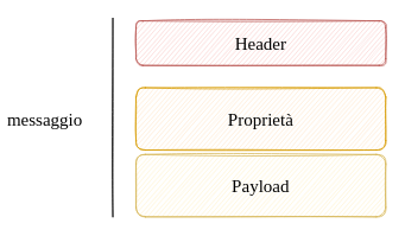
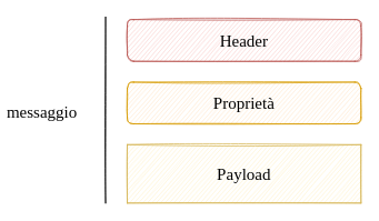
  <mxCell id="0" />
  <mxCell id="1" parent="0" />
  <mxCell id="2" value="Header" style="rounded=1;whiteSpace=wrap;html=1;sketch=1;hachureGap=4;fontFamily=Architects Daughter;fontSource=https%3A%2F%2Ffonts.googleapis.com%2Fcss%3Ffamily%3DArchitects%2BDaughter;fontSize=20;fillColor=#f8cecc;strokeColor=#b85450;" parent="1" vertex="1"><mxGeometry x="152" y="23" width="280" height="50" as="geometry" /></mxCell>
- <mxCell id="3" value="Proprietà" style="rounded=1;whiteSpace=wrap;html=1;sketch=1;hachureGap=4;fontFamily=Architects Daughter;fontSource=https%3A%2F%2Ffonts.googleapis.com%2Fcss%3Ffamily%3DArchitects%2BDaughter;fontSize=20;fillColor=#ffe6cc;strokeColor=#d79b00;" vertex="1" parent="1"><mxGeometry x="152" y="98" width="280" height="70" as="geometry" /></mxCell>
- <mxCell id="4" value="Payload" style="rounded=1;whiteSpace=wrap;html=1;sketch=1;hachureGap=4;fontFamily=Architects Daughter;fontSource=https%3A%2F%2Ffonts.googleapis.com%2Fcss%3Ffamily%3DArchitects%2BDaughter;fontSize=20;fillColor=#fff2cc;strokeColor=#d6b656;" vertex="1" parent="1"><mxGeometry x="152" y="173" width="280" height="70" as="geometry" /></mxCell>
+ <mxCell id="3" value="Proprietà" style="rounded=1;whiteSpace=wrap;html=1;sketch=1;hachureGap=4;fontFamily=Architects Daughter;fontSource=https%3A%2F%2Ffonts.googleapis.com%2Fcss%3Ffamily%3DArchitects%2BDaughter;fontSize=20;fillColor=#ffe6cc;strokeColor=#d79b00;" vertex="1" parent="1"><mxGeometry x="152" y="98" width="280" height="50" as="geometry" /></mxCell>
+ <mxCell id="4" value="Payload" style="whiteSpace=wrap;html=1;sketch=1;hachureGap=4;fontFamily=Architects Daughter;fontSource=https%3A%2F%2Ffonts.googleapis.com%2Fcss%3Ffamily%3DArchitects%2BDaughter;fontSize=20;fillColor=#fff2cc;strokeColor=#d6b656;rounded=0;" vertex="1" parent="1"><mxGeometry x="152" y="173" width="280" height="70" as="geometry" /></mxCell>
  <mxCell id="5" value="" style="endArrow=none;html=1;rounded=0;sketch=1;fontFamily=Architects Daughter;fontSource=https%3A%2F%2Ffonts.googleapis.com%2Fcss%3Ffamily%3DArchitects%2BDaughter;fontSize=20;" edge="1" parent="1"><mxGeometry width="50" height="50" relative="1" as="geometry"><mxPoint x="126" y="243" as="sourcePoint" /><mxPoint x="126" y="20" as="targetPoint" /></mxGeometry></mxCell>
  <mxCell id="6" value="messaggio" style="text;html=1;strokeColor=none;fillColor=none;align=center;verticalAlign=middle;whiteSpace=wrap;rounded=0;sketch=1;fontFamily=Architects Daughter;fontSource=https%3A%2F%2Ffonts.googleapis.com%2Fcss%3Ffamily%3DArchitects%2BDaughter;fontSize=20;" vertex="1" parent="1"><mxGeometry x="20" y="118" width="60" height="30" as="geometry" /></mxCell>
